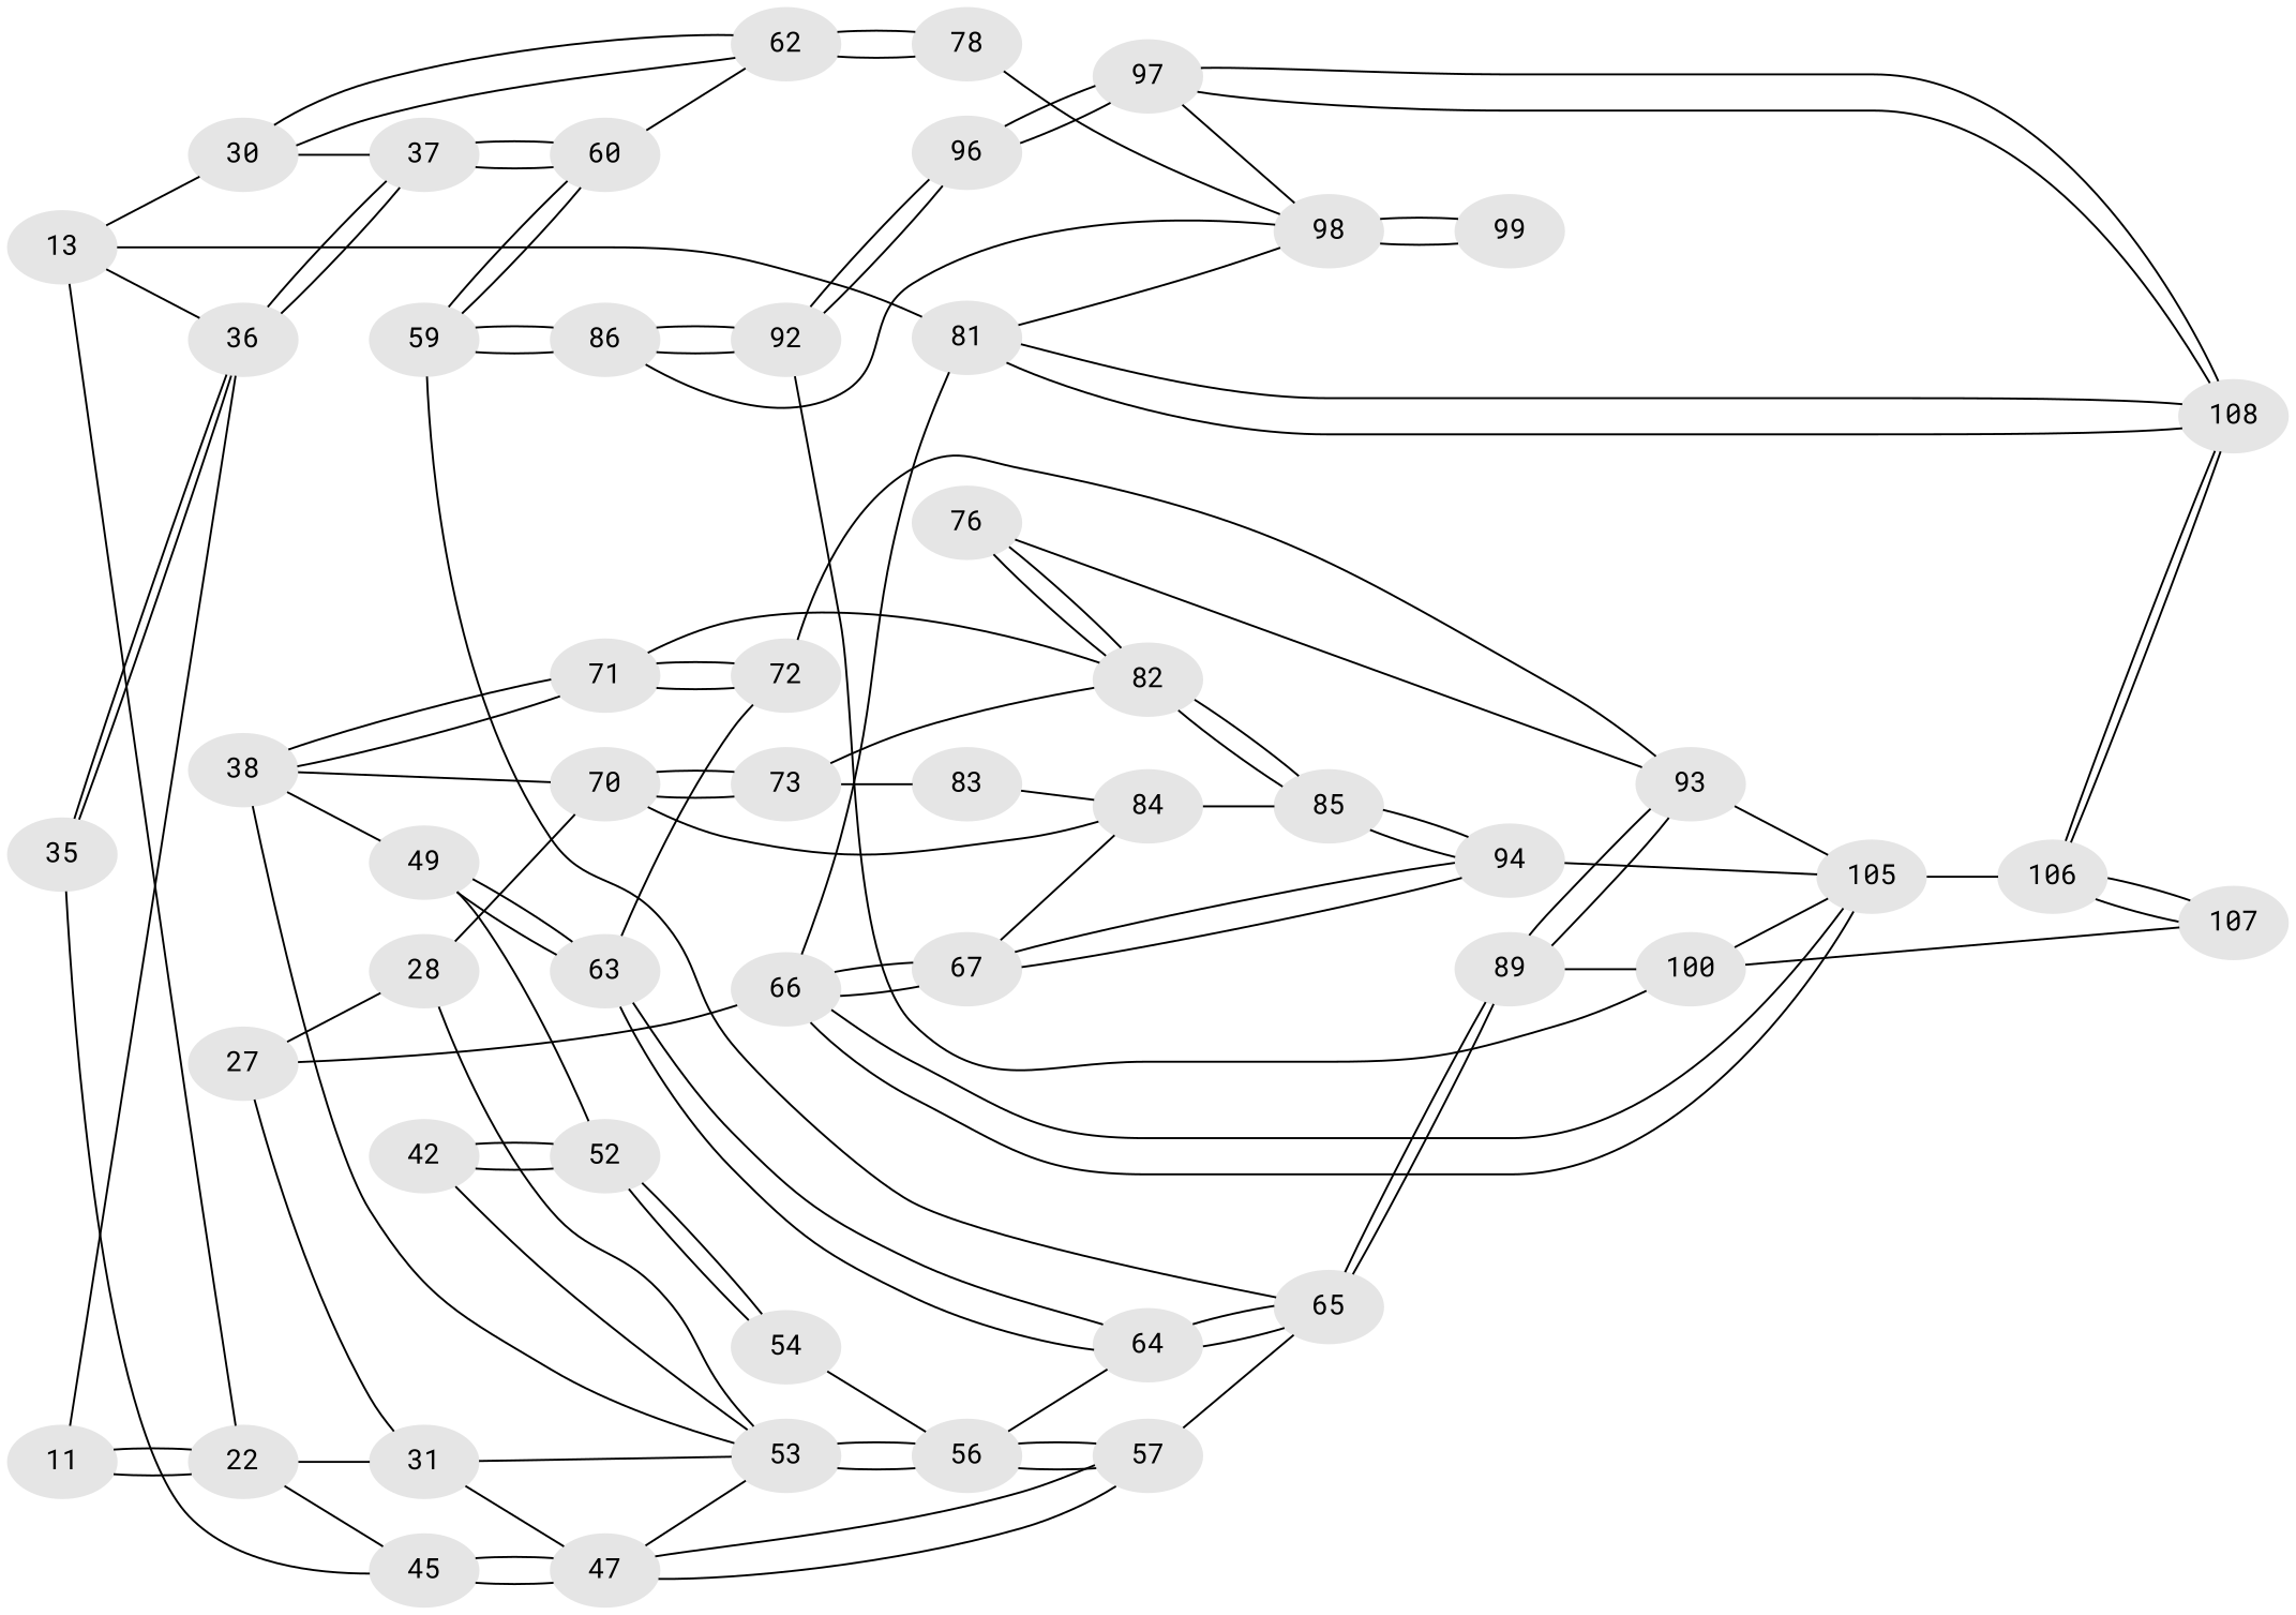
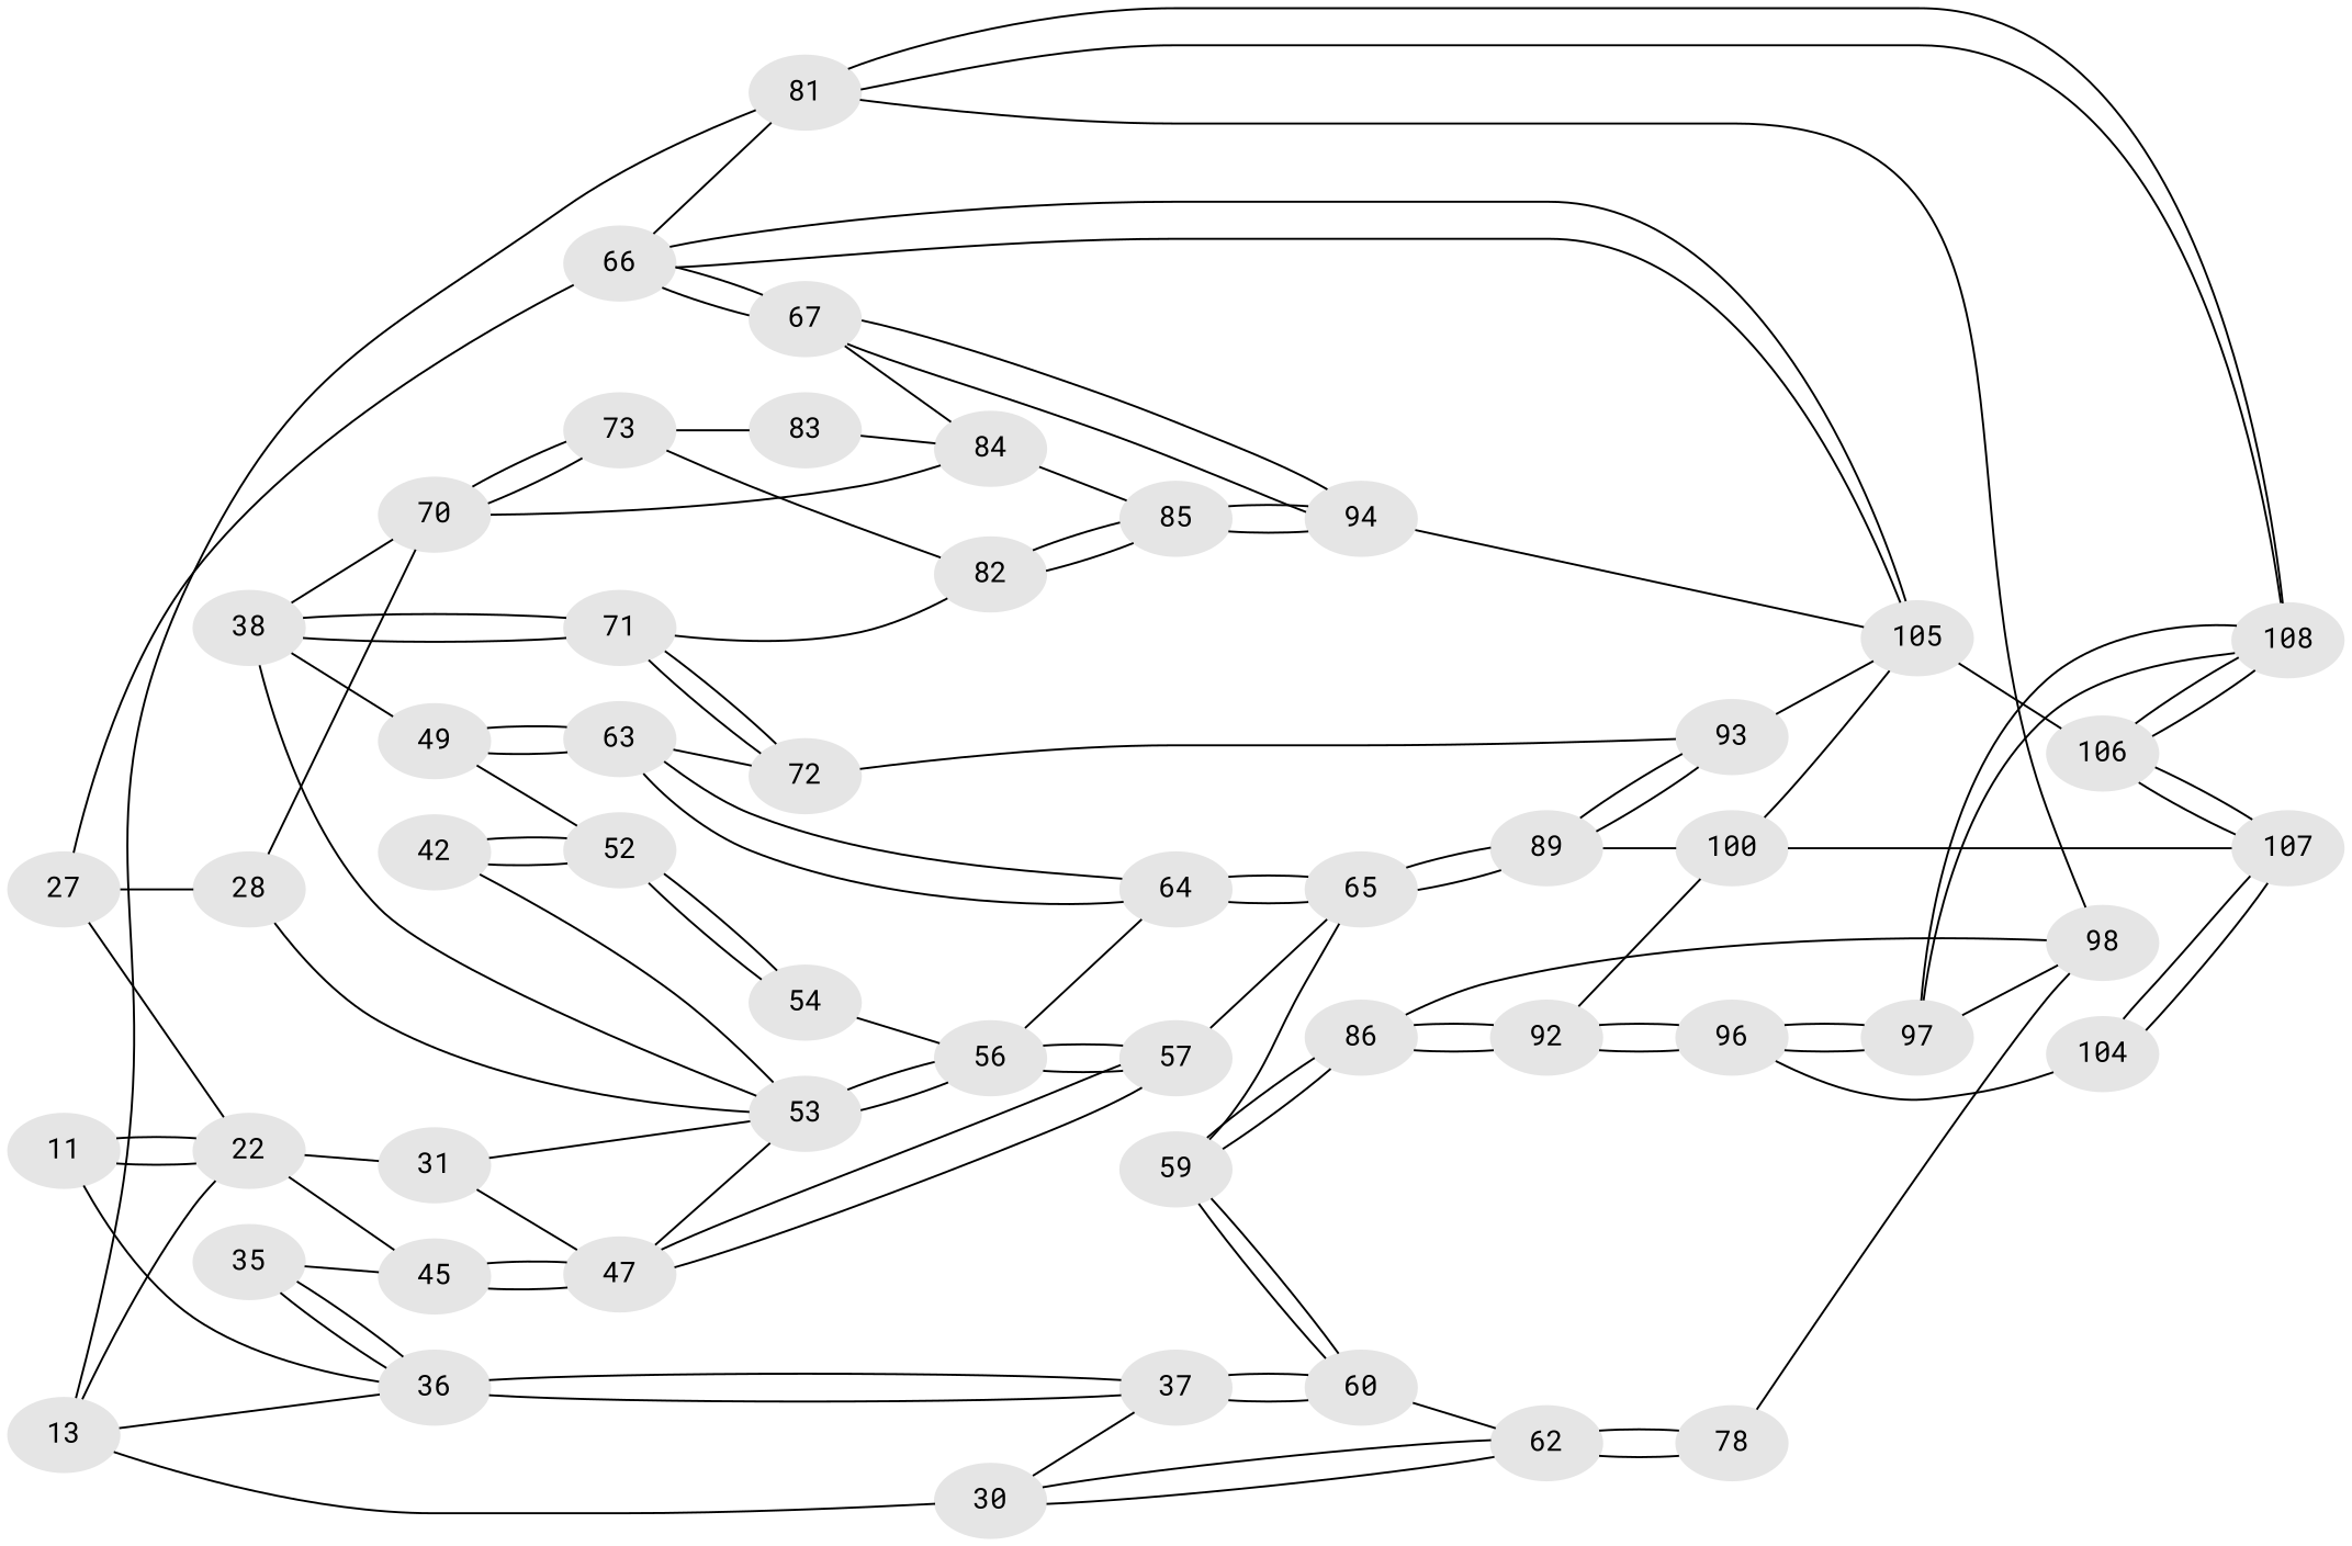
  graph {
    fontname="Roboto Mono"
    rankdir=LR
    node [color=gray90 fontname="Roboto Mono" style=filled]
    edge [fontname="Roboto Mono"]
    22 [super="+15+10"]
    11
    36 [super="+18+12"]
    31 [super="+26+14+13"]
    45 [super="+34"]
    37
    n7 [label=13 super="+17+9"]
    30 [super="+29"]
    81 [super="+6"]
    62 [super="+61"]
    98 [super="+80+88"]
    108
    53 [super="+39+38+25+40"]
    47 [super="+46"]
    27 [super="+21"]
    28 [super="+23"]
    66 [super="+5"]
    70 [super="+43"]
    67
    105 [super="+103"]
    56 [super="+55"]
    84 [super="+68+69"]
    73
    60
    78
    57
    35
    42 [super="+41"]
    52 [super="+51"]
    54
    65 [super="+58"]
    n32 [label=38 super="+44"]
    49
    71
    63
    72
    82 [super="+74+75"]
    64
    89
    59
    86
    92
    93 [super="+77"]
    100 [super="+91"]
    94
    106
    85
    83
-   76
-   99
    96
    107 [super="+101+102"]
    97
+   104
    22 -- 31 [weight=2]
    22 -- 45
    11 -- 22 [weight=2]
    11 -- 22
    11 -- 36
    36 -- 37
    36 -- 37
    31 -- 53 [weight=2]
    31 -- 47
    45 -- 47 [weight=2]
    45 -- 47
    37 -- 60
    37 -- 60
    n7 -- 22
    n7 -- 36 [weight=2]
    n7 -- 30 [weight=2]
    n7 -- 81 [weight=2]
    30 -- 37
    30 -- 62
    30 -- 62
    81 -- 98
    81 -- 108
    81 -- 108
    62 -- 78 [weight=2]
    62 -- 78
-   98 -- 99 [weight=3]
-   98 -- 99
    53 -- 56
    53 -- 56
    47 -- 53
    47 -- 57
    47 -- 57
-   27 -- 31 [weight=2]
+   27 -- 22 [weight=2]
    27 -- 28 [weight=2]
    27 -- 66 [weight=2]
    28 -- 53
    28 -- 70
    66 -- 81 [weight=2]
    66 -- 67
    66 -- 67
    66 -- 105
    66 -- 105
    70 -- 84
    70 -- 73
    70 -- 73
    67 -- 84
    67 -- 94
    67 -- 94
    105 -- 106
    56 -- 57
    56 -- 57
    56 -- 64
    84 -- 85
    73 -- 82
    73 -- 83
    60 -- 62
    78 -- 98
    57 -- 65
    35 -- 36
    35 -- 36
    35 -- 45 [weight=2]
    42 -- 53 [weight=2]
    42 -- 52 [weight=2]
    42 -- 52
    52 -- 54 [weight=2]
    52 -- 54
    54 -- 56
    65 -- 89
    65 -- 89
    n32 -- 53
    n32 -- 70
    n32 -- 49
    n32 -- 71
    n32 -- 71
    49 -- 52
    49 -- 63
    49 -- 63
    71 -- 72
    71 -- 72
    71 -- 82
    63 -- 72
    63 -- 64
    63 -- 64
    72 -- 93
    82 -- 85
    82 -- 85
    64 -- 65
    64 -- 65
    89 -- 93
    89 -- 93
    89 -- 100
    59 -- 60
    59 -- 60
    59 -- 65
    59 -- 86
    59 -- 86
    86 -- 98
    86 -- 92
    86 -- 92
    92 -- 100
    92 -- 96
    92 -- 96
    93 -- 105
    100 -- 105
    100 -- 107 [weight=2]
    94 -- 105
    106 -- 108
    106 -- 108
    106 -- 107
    106 -- 107
    85 -- 94
    85 -- 94
    83 -- 84 [weight=2]
-   76 -- 82 [weight=2]
-   76 -- 82
-   76 -- 93
    96 -- 97
    96 -- 97
+   96 -- 104
    97 -- 98
    97 -- 108
    97 -- 108
+   104 -- 107 [weight=2]
+   104 -- 107
  }
